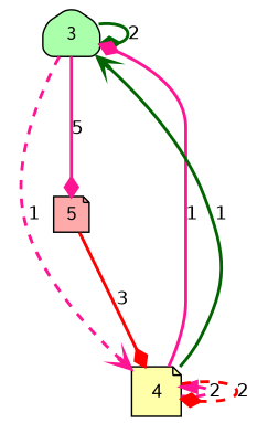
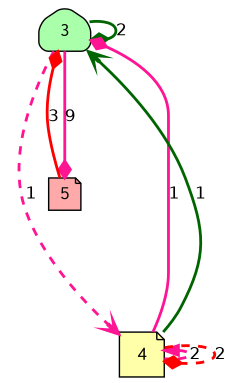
  digraph {
    rankdir=TB
    node [fontname=Courier fontsize=14 shape=note style=filled]
    edge [arrowhead=diamond color=deeppink fontname=Helvetica fontsize=12 minlen=2 pensize=5 penwidth=2 style=solid]
    n1 [fillcolor="#AAFFAA" height=0.5 label=3 shape=house style="filled,rounded" width=0.51]
    n2 [fillcolor="#FFFFAA" height=0.45 label=4 width=0.45]
    n3 [fillcolor="#FFAAAA" height=0 label=5 width=0]
    n1 -> n1 [color=darkgreen constraint=false label=2]
    n1 -> n2 [arrowhead=vee constraint=false label=1 style=dashed]
-   n1 -> n3 [label=5 style=bold]
+   n1 -> n3 [label=9 style=bold]
    n2 -> n1 [constraint=true label=1]
    n2 -> n1 [arrowhead=vee color=darkgreen constraint=false label=1]
    n2 -> n2 [dir=back label=2 style=dashed arrowhead=""]
    n2 -> n2 [color=red label=2 style=dashed]
-   n3 -> n2 [color=red label=3]
+   n3 -> n1 [color=red label=3]
  }
